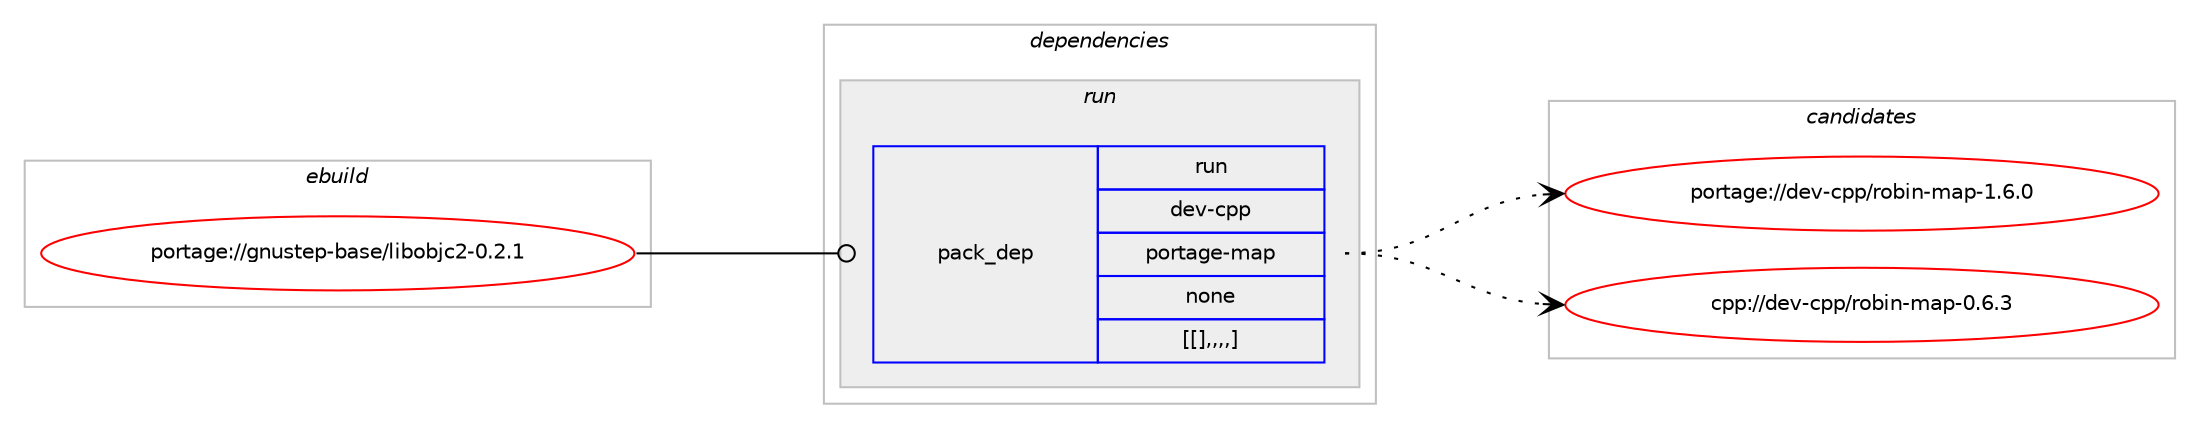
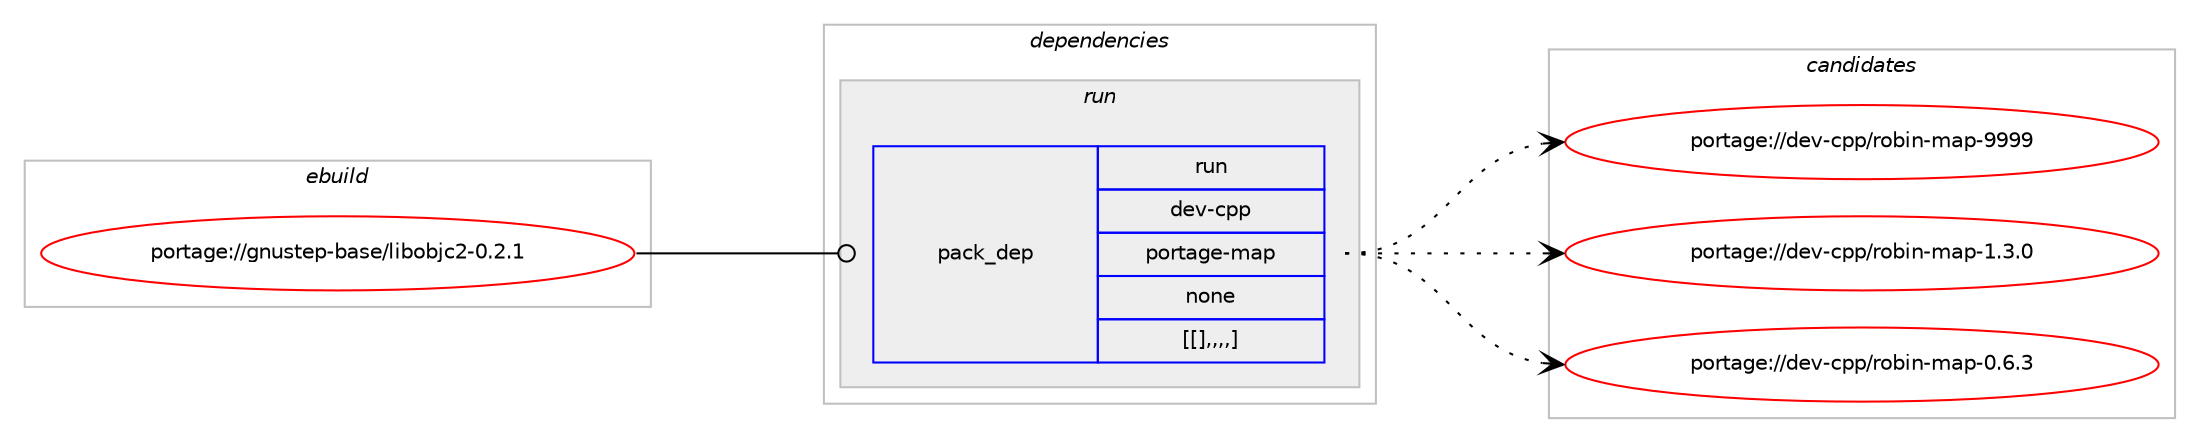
  digraph {
    compound=true
    concentrate=true
    fontname=Helvetica
    fontsize=10
    newrank=true
    rankdir=LR
    ranksep=1.5
    node [color=red fontname=Helvetica fontsize=10]
    edge [arrowhead=vee headport=w style=dotted tailport=e weight=100]
    n1 [label="portage://gnustep-base/libobjc2-0.2.1" width=4]
    n2 [color=blue label=<<TABLE BORDER="0" CELLBORDER="1" CELLSPACING="0" CELLPADDING="4" WIDTH="220"><TR><TD ROWSPAN="6" CELLPADDING="30">pack_dep</TD></TR><TR><TD WIDTH="110">run</TD></TR><TR><TD>dev-cpp</TD></TR><TR><TD>portage-map</TD></TR><TR><TD>none</TD></TR><TR><TD>[[],,,,]</TD></TR></TABLE>> shape=none]
-   n4 [label="portage://dev-cpp/robin-map-1.6.0" width=4]
-   n5 [label="cpp://dev-cpp/robin-map-0.6.3" width=4]
+   n3 [label="portage://dev-cpp/robin-map-9999" width=4]
+   n4 [label="portage://dev-cpp/robin-map-1.3.0" width=4]
+   n5 [label="portage://dev-cpp/robin-map-0.6.3" width=4]
    subgraph cluster_1 {
      color=gray
      label=<<i>ebuild</i>>
      n1
    }
    subgraph cluster_2 {
      color=gray
      label=<<i>dependencies</i>>
      subgraph cluster_3 {
        color=gray
        fillcolor="#eeeeee"
        label=<<i>compile</i>>
        style=filled
      }
      subgraph cluster_4 {
        color=gray
        fillcolor="#eeeeee"
        label=<<i>compile and run</i>>
        style=filled
      }
      subgraph cluster_5 {
        color=gray
        fillcolor="#eeeeee"
        label=<<i>run</i>>
        style=filled
        subgraph sub_6 {
          color=gray
          fillcolor="#eeeeee"
          label=<<i>run</i>>
          style=filled
          n2
        }
      }
    }
    subgraph cluster_7 {
      color=gray
      label=<<i>candidates</i>>
      rank=same
      subgraph sub_8 {
        color=black
        label=<<i>candidates</i>>
        nodesep=1
        rank=same
+       n3
        n4
        n5
      }
    }
    n1 -> n2 [arrowhead=odot style=solid weight=20]
+   n2 -> n3
    n2 -> n4
    n2 -> n5
  }
